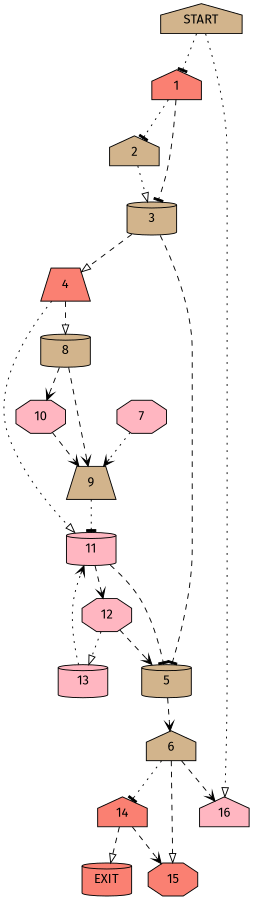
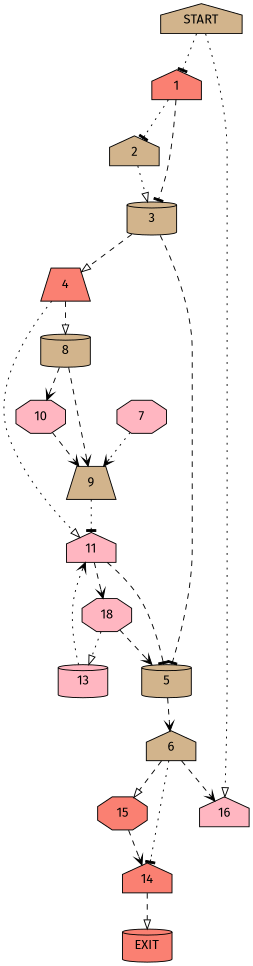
  digraph {
    fontname="Fira Sans"
    node [fillcolor=tan fontname="Fira Sans" shape=house style=filled]
    edge [arrowhead=vee fontname="Fira Sans" style=dashed]
    n1 [label=START]
    1 [fillcolor=salmon]
    16 [fillcolor=lightpink]
    2
    3 [shape=cylinder]
    n6 [fillcolor=salmon label=EXIT shape=cylinder]
    4 [fillcolor=salmon shape=trapezium]
    5 [shape=cylinder]
    8 [shape=cylinder]
-   11 [fillcolor=lightpink shape=cylinder]
+   11 [fillcolor=lightpink]
    6
    7 [fillcolor=lightpink shape=octagon]
    9 [shape=trapezium]
    10 [fillcolor=lightpink shape=octagon]
    14 [fillcolor=salmon]
    15 [fillcolor=salmon shape=octagon]
-   12 [fillcolor=lightpink shape=octagon]
+   12 [fillcolor=lightpink shape=octagon label=18]
    13 [fillcolor=lightpink shape=cylinder]
    n1 -> 1 [arrowhead=tee style=dotted]
    n1 -> 16 [arrowhead=onormal style=dotted]
    1 -> 2 [arrowhead=tee style=dotted]
    1 -> 3 [arrowhead=tee]
    2 -> 3 [arrowhead=onormal style=dotted]
    3 -> 4 [arrowhead=onormal]
    3 -> 5 [arrowhead=tee]
    4 -> 8 [arrowhead=onormal]
    4 -> 11 [arrowhead=onormal style=dotted]
    5 -> 6
    8 -> 9
    8 -> 10
    11 -> 5 [arrowhead=tee]
    11 -> 12
    6 -> 16
    6 -> 14 [arrowhead=tee style=dotted]
    6 -> 15 [arrowhead=onormal]
    7 -> 9 [style=dotted]
    9 -> 11 [arrowhead=tee style=dotted]
    10 -> 9
    14 -> n6 [arrowhead=onormal]
-   14 -> 15
+   15 -> 14
    12 -> 5
    12 -> 13 [arrowhead=onormal style=dotted]
    13 -> 11 [style=dotted]
  }
